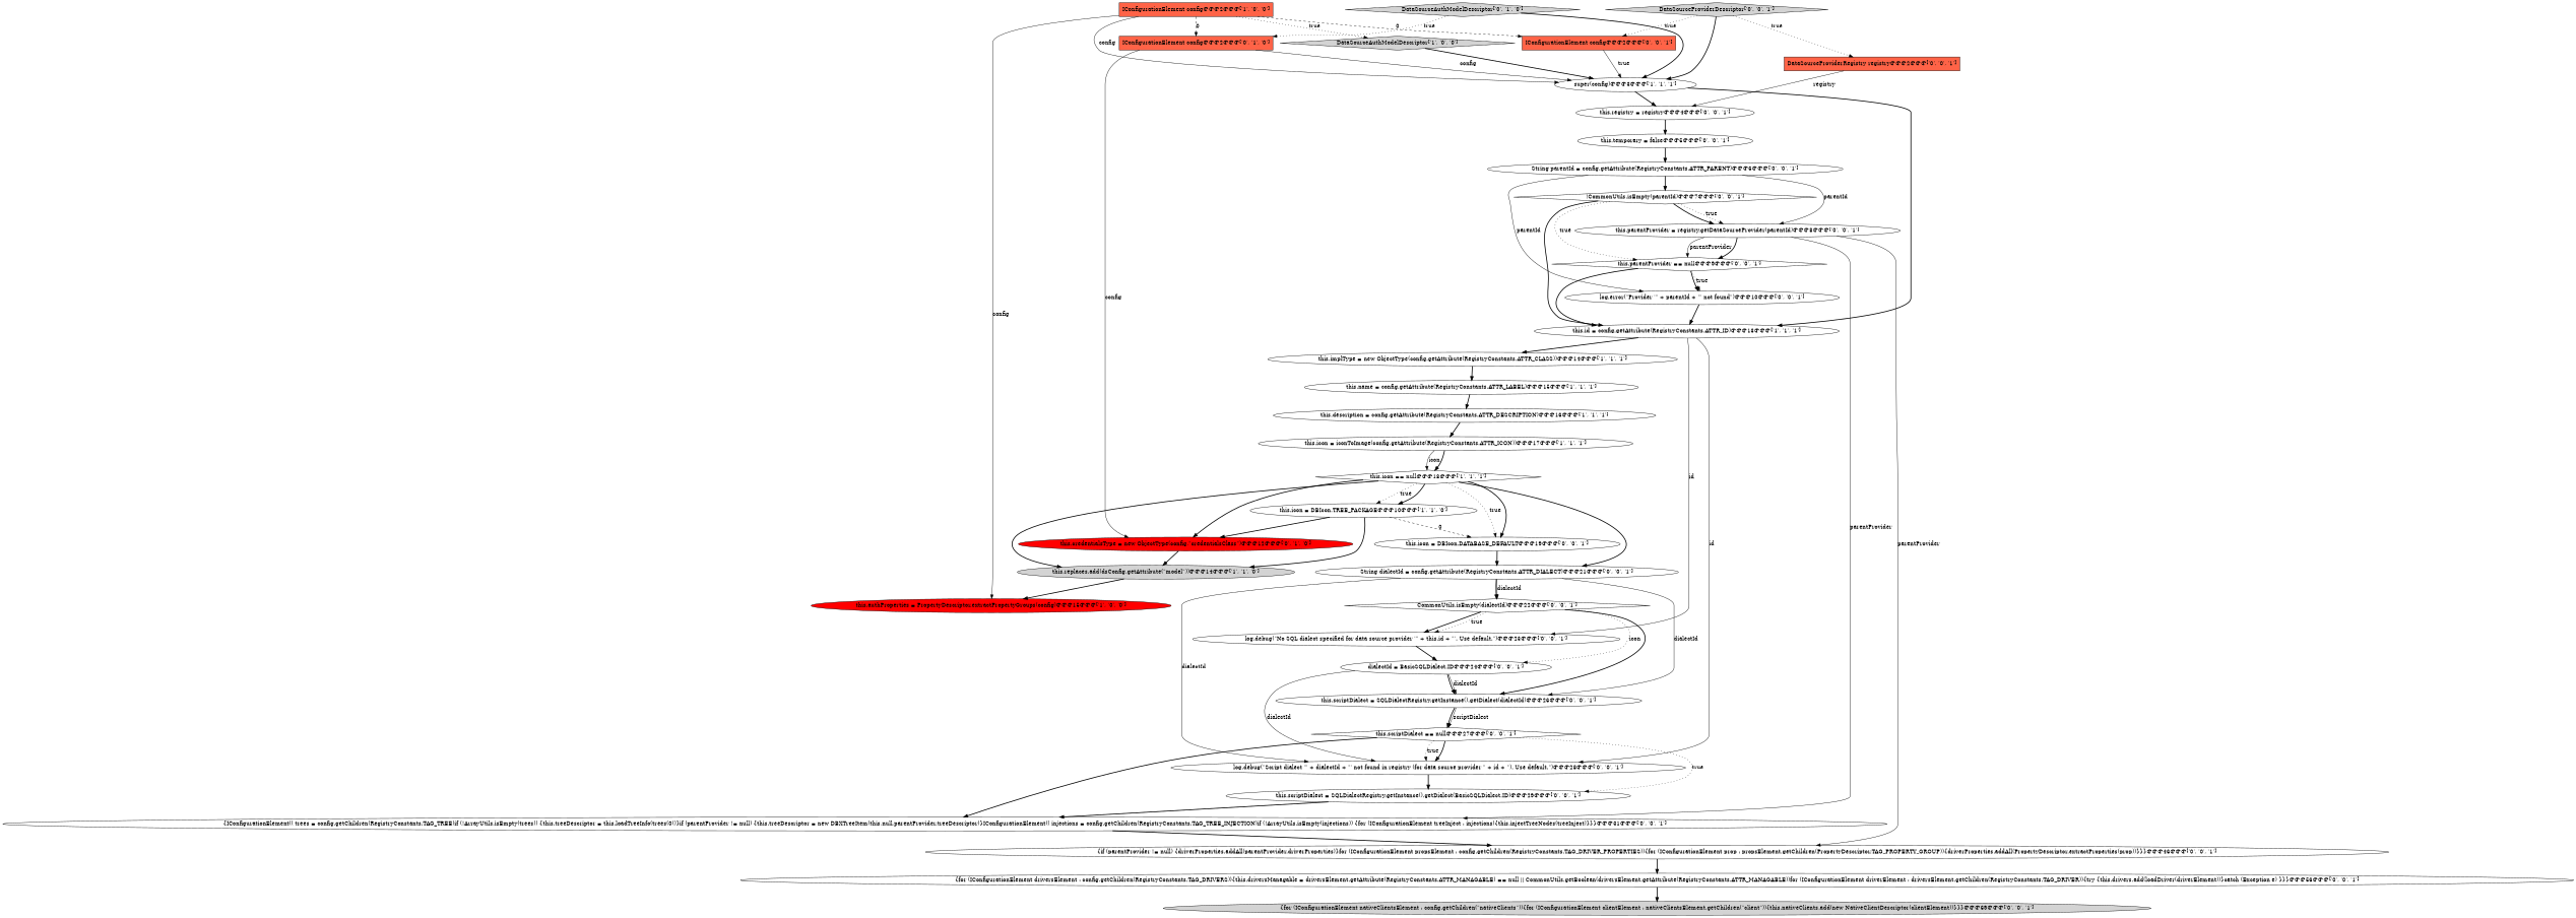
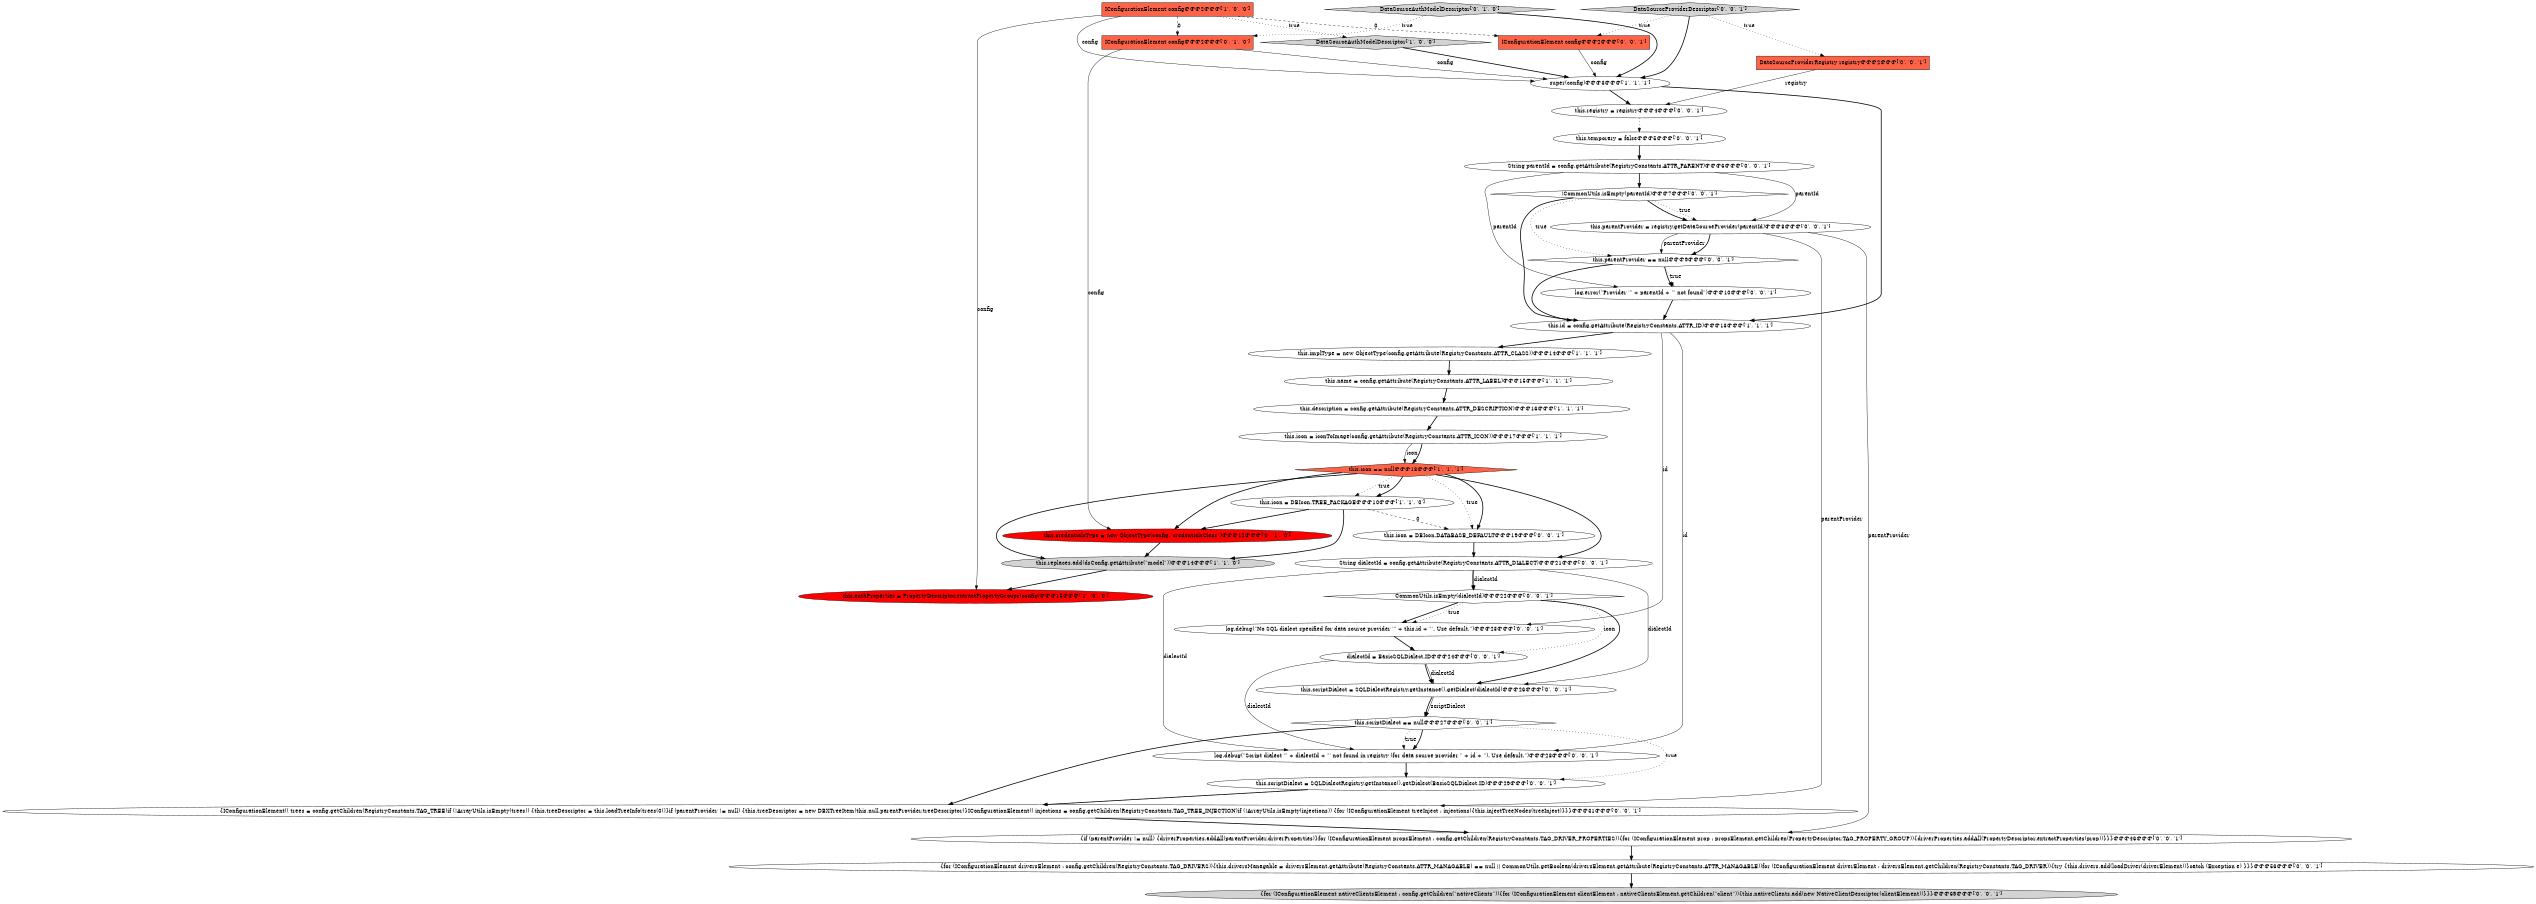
  digraph {
    node [fillcolor=white shape=ellipse style=filled]
    edge [style=bold]
    n1 [label="!CommonUtils.isEmpty(parentId)@@@7@@@['0', '0', '1']" shape=diamond]
    n2 [label="this.parentProvider == null@@@9@@@['0', '0', '1']" shape=diamond]
    n3 [label="this.id = config.getAttribute(RegistryConstants.ATTR_ID)@@@13@@@['1', '1', '1']"]
    n4 [label="this.parentProvider = registry.getDataSourceProvider(parentId)@@@8@@@['0', '0', '1']"]
    n5 [label="log.error(\"Provider '\" + parentId + \"' not found\")@@@10@@@['0', '0', '1']"]
    n6 [label="log.debug(\"No SQL dialect specified for data source provider '\" + this.id + \"'. Use default.\")@@@23@@@['0', '0', '1']"]
    n7 [label="this.implType = new ObjectType(config.getAttribute(RegistryConstants.ATTR_CLASS))@@@14@@@['1', '1', '1']"]
    n8 [label="log.debug(\"Script dialect '\" + dialectId + \"' not found in registry (for data source provider \" + id + \"). Use default.\")@@@28@@@['0', '0', '1']"]
    n9 [label="{if (parentProvider != null) {driverProperties.addAll(parentProvider.driverProperties)}for (IConfigurationElement propsElement : config.getChildren(RegistryConstants.TAG_DRIVER_PROPERTIES)){for (IConfigurationElement prop : propsElement.getChildren(PropertyDescriptor.TAG_PROPERTY_GROUP)){driverProperties.addAll(PropertyDescriptor.extractProperties(prop))}}}@@@46@@@['0', '0', '1']"]
    n10 [label="{IConfigurationElement(( trees = config.getChildren(RegistryConstants.TAG_TREE)if (!ArrayUtils.isEmpty(trees)) {this.treeDescriptor = this.loadTreeInfo(trees(0()}if (parentProvider != null) {this.treeDescriptor = new DBXTreeItem(this,null,parentProvider.treeDescriptor)}IConfigurationElement(( injections = config.getChildren(RegistryConstants.TAG_TREE_INJECTION)if (!ArrayUtils.isEmpty(injections)) {for (IConfigurationElement treeInject : injections){this.injectTreeNodes(treeInject)}}}@@@31@@@['0', '0', '1']"]
    n11 [label="{for (IConfigurationElement driversElement : config.getChildren(RegistryConstants.TAG_DRIVERS)){this.driversManagable = driversElement.getAttribute(RegistryConstants.ATTR_MANAGABLE) == null || CommonUtils.getBoolean(driversElement.getAttribute(RegistryConstants.ATTR_MANAGABLE))for (IConfigurationElement driverElement : driversElement.getChildren(RegistryConstants.TAG_DRIVER)){try {this.drivers.add(loadDriver(driverElement))}catch (Exception e) }}}@@@56@@@['0', '0', '1']"]
    n12 [fillcolor=lightgray label="{for (IConfigurationElement nativeClientsElement : config.getChildren(\"nativeClients\")){for (IConfigurationElement clientElement : nativeClientsElement.getChildren(\"client\")){this.nativeClients.add(new NativeClientDescriptor(clientElement))}}}@@@69@@@['0', '0', '1']"]
    n13 [fillcolor=lightgray label="this.replaces.add(dsConfig.getAttribute(\"model\"))@@@14@@@['1', '1', '0']"]
    n14 [fillcolor=red label="this.authProperties = PropertyDescriptor.extractPropertyGroups(config)@@@15@@@['1', '0', '0']"]
-   n15 [label="this.icon == null@@@18@@@['1', '1', '1']" shape=diamond]
+   n15 [fillcolor=tomato label="this.icon == null@@@18@@@['1', '1', '1']" shape=diamond]
    n16 [label="this.icon = DBIcon.DATABASE_DEFAULT@@@19@@@['0', '0', '1']"]
    n17 [fillcolor=red label="this.credentialsType = new ObjectType(config,\"credentialsClass\")@@@12@@@['0', '1', '0']"]
    n18 [label="String dialectId = config.getAttribute(RegistryConstants.ATTR_DIALECT)@@@21@@@['0', '0', '1']"]
    n19 [label="this.icon = DBIcon.TREE_PACKAGE@@@10@@@['1', '1', '0']"]
    n20 [label="this.scriptDialect = SQLDialectRegistry.getInstance().getDialect(dialectId)@@@26@@@['0', '0', '1']"]
    n21 [label="CommonUtils.isEmpty(dialectId)@@@22@@@['0', '0', '1']" shape=diamond]
    n22 [label="dialectId = BasicSQLDialect.ID@@@24@@@['0', '0', '1']"]
    n23 [label="this.icon = iconToImage(config.getAttribute(RegistryConstants.ATTR_ICON))@@@17@@@['1', '1', '1']"]
    n24 [label="this.scriptDialect == null@@@27@@@['0', '0', '1']" shape=diamond]
    n25 [label="this.scriptDialect = SQLDialectRegistry.getInstance().getDialect(BasicSQLDialect.ID)@@@29@@@['0', '0', '1']"]
    n26 [fillcolor=lightgray label="DataSourceAuthModelDescriptor['0', '1', '0']" shape=diamond]
    n27 [fillcolor=tomato label="IConfigurationElement config@@@2@@@['0', '1', '0']" shape=box]
    n28 [label="super(config)@@@3@@@['1', '1', '1']"]
    n29 [label="this.registry = registry@@@4@@@['0', '0', '1']"]
    n30 [fillcolor=tomato label="IConfigurationElement config@@@2@@@['1', '0', '0']" shape=box]
    n31 [fillcolor=tomato label="IConfigurationElement config@@@2@@@['0', '0', '1']" shape=box]
    n32 [fillcolor=lightgray label="DataSourceAuthModelDescriptor['1', '0', '0']" shape=diamond]
    n33 [label="this.name = config.getAttribute(RegistryConstants.ATTR_LABEL)@@@15@@@['1', '1', '1']"]
    n34 [label="this.description = config.getAttribute(RegistryConstants.ATTR_DESCRIPTION)@@@16@@@['1', '1', '1']"]
    n35 [label="this.temporary = false@@@5@@@['0', '0', '1']"]
    n36 [label="String parentId = config.getAttribute(RegistryConstants.ATTR_PARENT)@@@6@@@['0', '0', '1']"]
    n37 [fillcolor=lightgray label="DataSourceProviderDescriptor['0', '0', '1']" shape=diamond]
    n38 [fillcolor=tomato label="DataSourceProviderRegistry registry@@@2@@@['0', '0', '1']" shape=box]
    n1 -> n2 [label=true style=dotted]
    n1 -> n3
    n1 -> n4 [label=true style=dotted]
    n1 -> n4
    n2 -> n3
    n2 -> n5 [label=true style=dotted]
    n2 -> n5
    n3 -> n6 [label=id style=solid]
    n3 -> n7
    n3 -> n8 [label=id style=solid]
    n4 -> n2 [label=parentProvider style=solid]
    n4 -> n2
    n4 -> n9 [label=parentProvider style=solid]
    n4 -> n10 [label=parentProvider style=solid]
    n5 -> n3
    n6 -> n22
    n7 -> n33
    n8 -> n25
    n9 -> n11
    n10 -> n9
    n11 -> n12
    n13 -> n14
    n15 -> n13
    n15 -> n16 [label=true style=dotted]
    n15 -> n16
    n15 -> n17
    n15 -> n18
    n15 -> n19 [label=true style=dotted]
    n15 -> n19
    n16 -> n18
    n17 -> n13
    n18 -> n8 [label=dialectId style=solid]
    n18 -> n20 [label=dialectId style=solid]
    n18 -> n21 [label=dialectId style=solid]
    n18 -> n21
    n19 -> n13
    n19 -> n16 [label=0 style=dashed]
    n19 -> n17
    n20 -> n24 [label=scriptDialect style=solid]
    n20 -> n24
    n21 -> n6
    n21 -> n6 [label=true style=dotted]
    n21 -> n20
    n21 -> n22 [label=icon style=dotted]
    n22 -> n8 [label=dialectId style=solid]
    n22 -> n20 [label=dialectId style=solid]
    n22 -> n20
    n23 -> n15 [label=icon style=solid]
    n23 -> n15
    n24 -> n8
    n24 -> n8 [label=true style=dotted]
    n24 -> n10
    n24 -> n25 [label=true style=dotted]
    n25 -> n10
    n26 -> n27 [label=true style=dotted]
    n26 -> n28
    n27 -> n17 [label=config style=solid]
    n27 -> n28 [label=config style=solid]
    n28 -> n3
    n28 -> n29
-   n29 -> n35
+   n29 -> n35 [style=dotted]
    n30 -> n14 [label=config style=solid]
    n30 -> n27 [label=0 style=dashed]
    n30 -> n28 [label=config style=solid]
    n30 -> n31 [label=0 style=dashed]
    n30 -> n32 [label=true style=dotted]
-   n31 -> n28 [label=true style=solid]
+   n31 -> n28 [label=config style=solid]
    n32 -> n28
    n33 -> n34
    n34 -> n23
    n35 -> n36
    n36 -> n1
    n36 -> n4 [label=parentId style=solid]
    n36 -> n5 [label=parentId style=solid]
    n37 -> n28
    n37 -> n31 [label=true style=dotted]
    n37 -> n38 [label=true style=dotted]
    n38 -> n29 [label=registry style=solid]
  }
